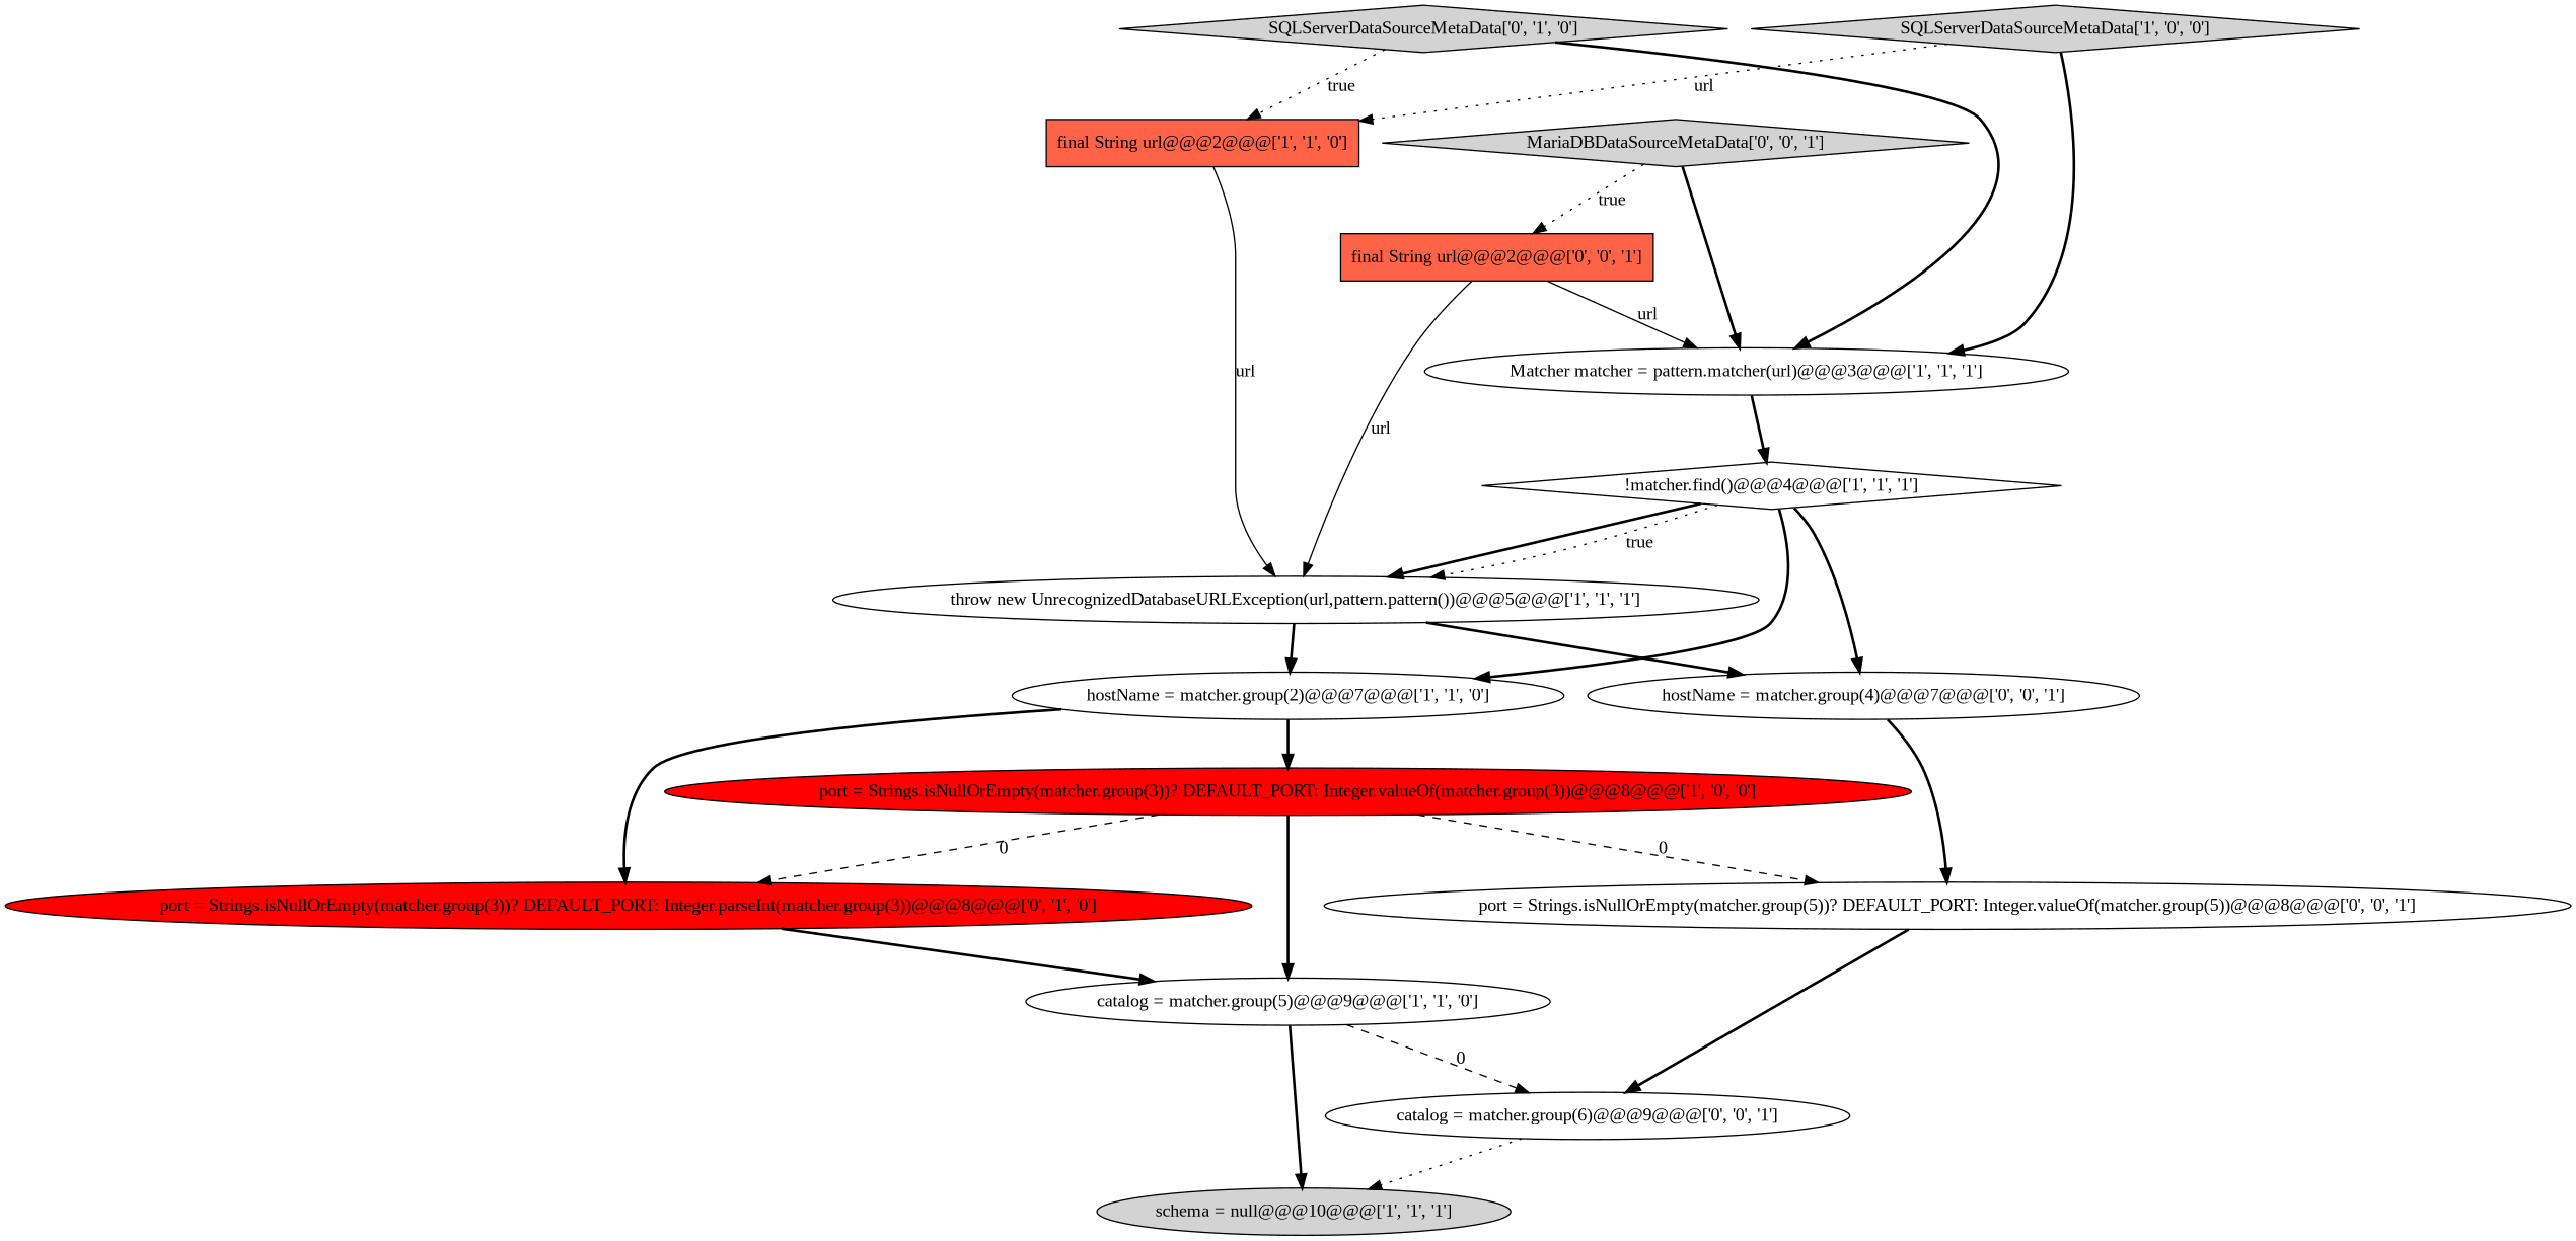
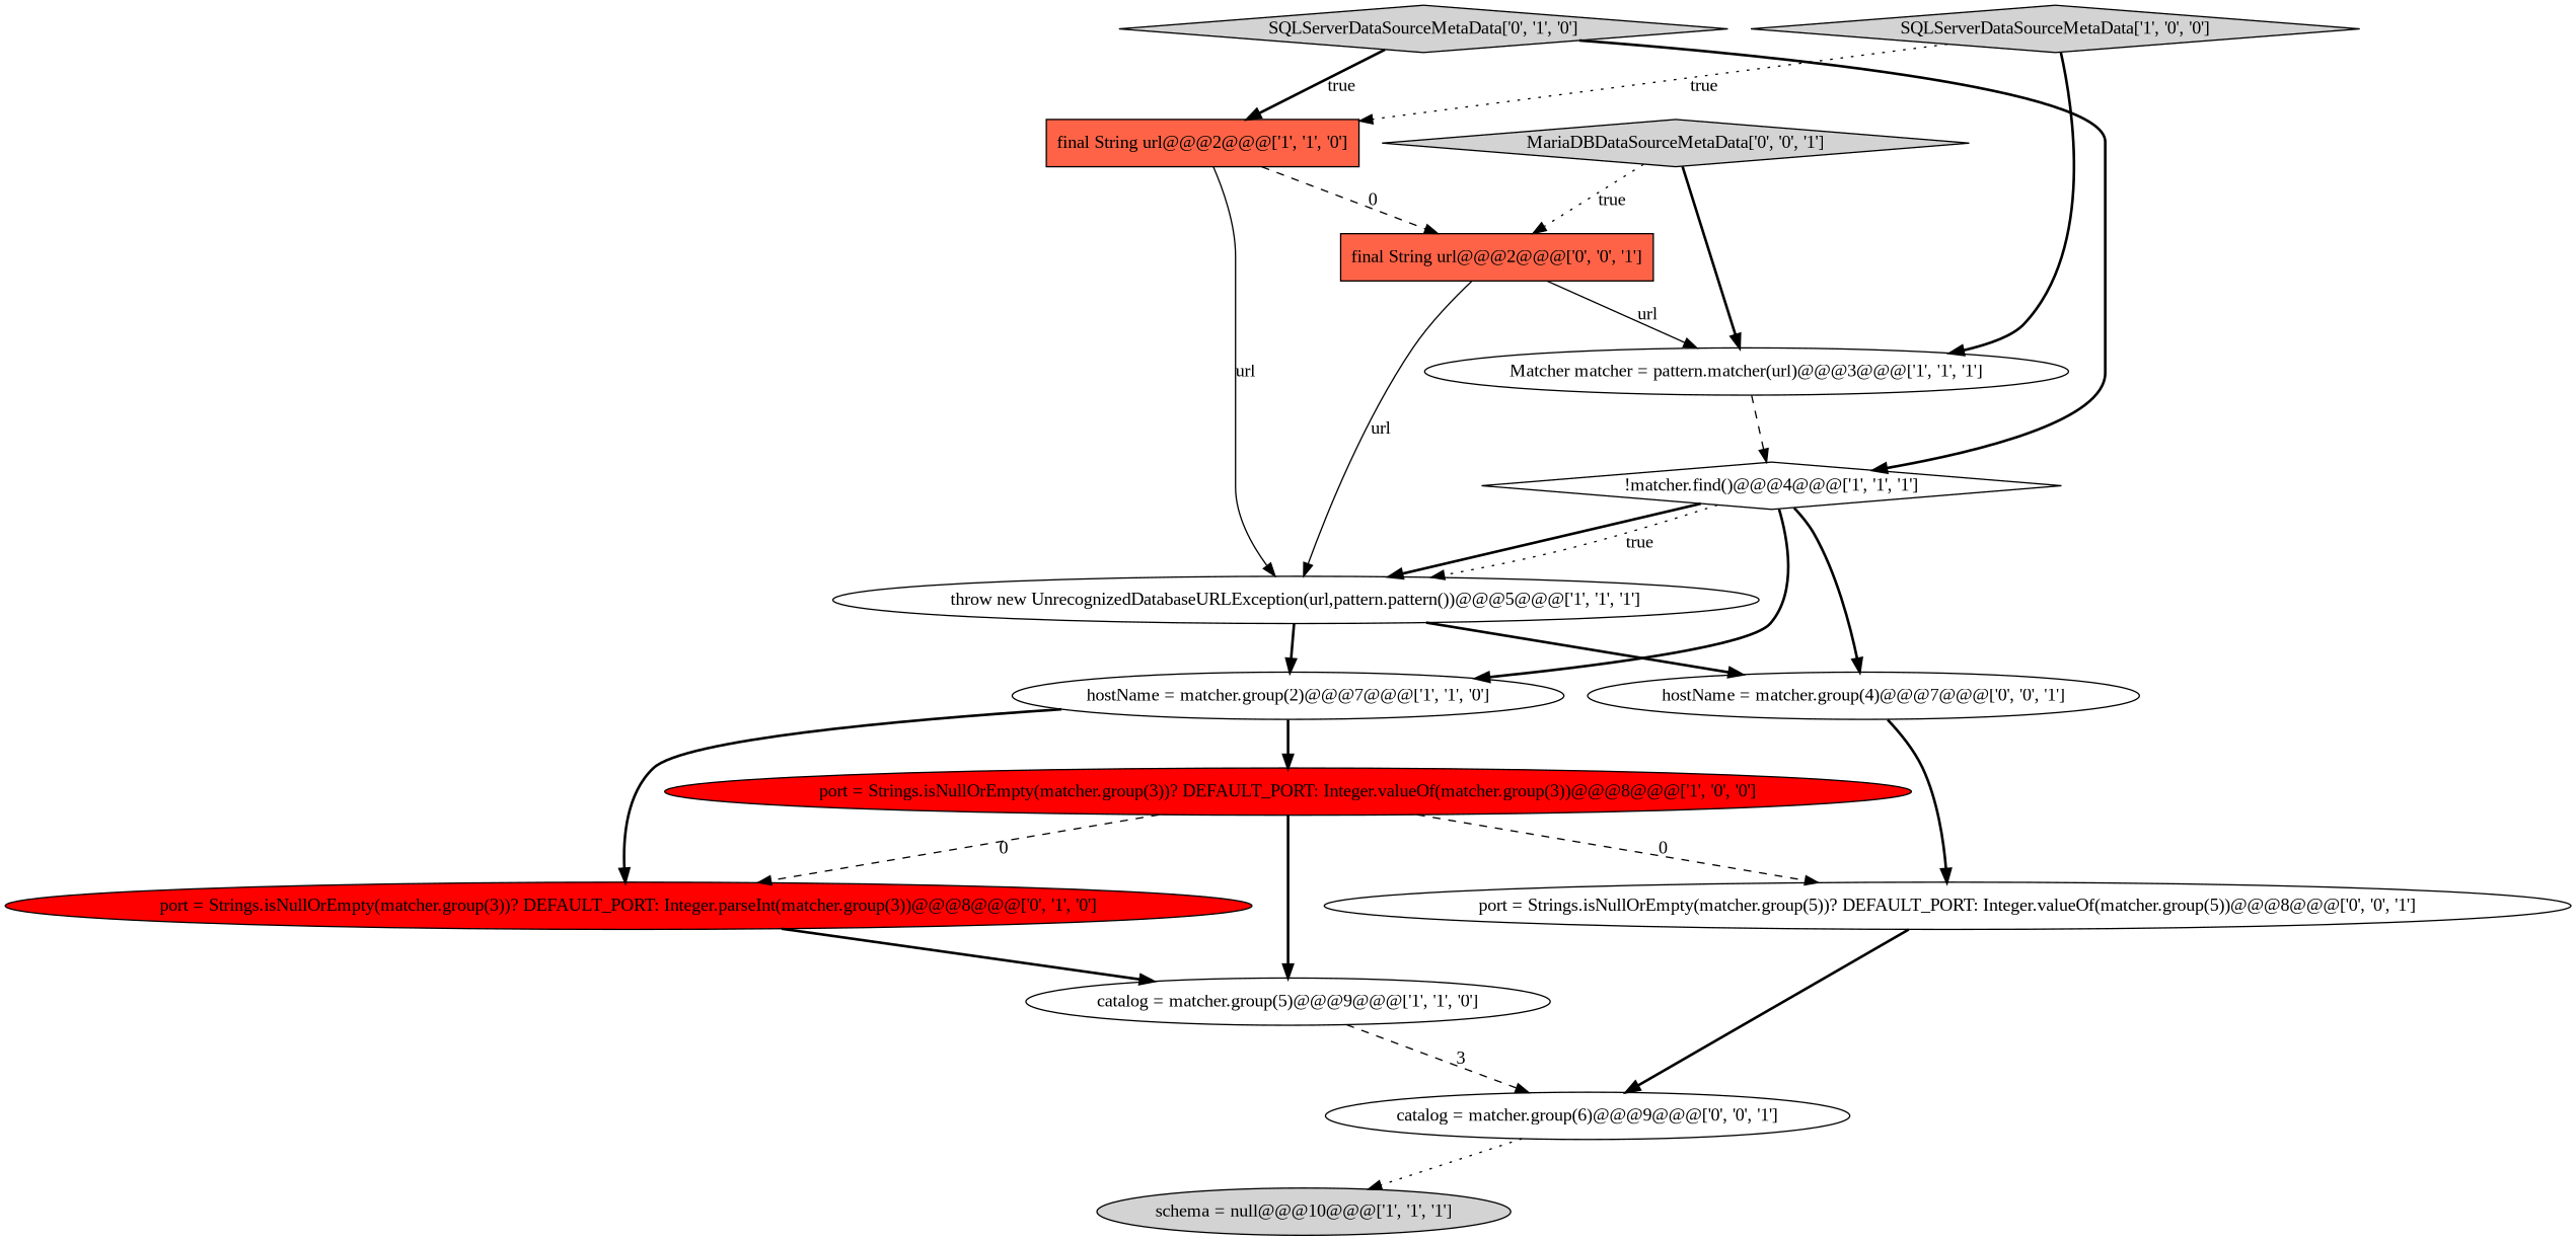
  digraph {
    fontname="Liberation Serif"
    node [fillcolor=white fontname="Liberation Serif" shape=ellipse style=filled]
    edge [fontname="Liberation Serif" style=bold]
    n1 [fillcolor=lightgray label="schema = null@@@10@@@['1', '1', '1']"]
    n2 [fillcolor=tomato label="final String url@@@2@@@['1', '1', '0']" shape=box]
    n3 [label="throw new UnrecognizedDatabaseURLException(url,pattern.pattern())@@@5@@@['1', '1', '1']"]
    n4 [fillcolor=tomato label="final String url@@@2@@@['0', '0', '1']" shape=box]
    n5 [label="hostName = matcher.group(2)@@@7@@@['1', '1', '0']"]
    n6 [label="hostName = matcher.group(4)@@@7@@@['0', '0', '1']"]
    n7 [label="Matcher matcher = pattern.matcher(url)@@@3@@@['1', '1', '1']"]
    n8 [label="!matcher.find()@@@4@@@['1', '1', '1']" shape=diamond]
    n9 [fillcolor=lightgray label="MariaDBDataSourceMetaData['0', '0', '1']" shape=diamond]
    n10 [fillcolor=red label="port = Strings.isNullOrEmpty(matcher.group(3))? DEFAULT_PORT: Integer.parseInt(matcher.group(3))@@@8@@@['0', '1', '0']"]
    n11 [label="catalog = matcher.group(5)@@@9@@@['1', '1', '0']"]
    n12 [label="catalog = matcher.group(6)@@@9@@@['0', '0', '1']"]
    n13 [fillcolor=red label="port = Strings.isNullOrEmpty(matcher.group(3))? DEFAULT_PORT: Integer.valueOf(matcher.group(3))@@@8@@@['1', '0', '0']"]
    n14 [label="port = Strings.isNullOrEmpty(matcher.group(5))? DEFAULT_PORT: Integer.valueOf(matcher.group(5))@@@8@@@['0', '0', '1']"]
    n15 [fillcolor=lightgray label="SQLServerDataSourceMetaData['0', '1', '0']" shape=diamond]
    n16 [fillcolor=lightgray label="SQLServerDataSourceMetaData['1', '0', '0']" shape=diamond]
    n2 -> n3 [label=url style=solid]
+   n2 -> n4 [label=0 style=dashed]
    n3 -> n5
    n3 -> n6
    n4 -> n3 [label=url style=solid]
    n4 -> n7 [label=url style=solid]
    n5 -> n10
    n5 -> n13
    n6 -> n14
-   n7 -> n8
+   n7 -> n8 [style=dashed]
    n8 -> n3
    n8 -> n3 [label=true style=dotted]
    n8 -> n5
    n8 -> n6
    n9 -> n4 [label=true style=dotted]
    n9 -> n7
    n10 -> n11
-   n11 -> n1
-   n11 -> n12 [label=0 style=dashed]
+   n11 -> n12 [label=3 style=dashed]
    n12 -> n1 [style=dotted]
    n13 -> n10 [label=0 style=dashed]
    n13 -> n11
    n13 -> n14 [label=0 style=dashed]
    n14 -> n12
-   n15 -> n2 [label=true style=dotted]
-   n15 -> n7
-   n16 -> n2 [label=url style=dotted]
+   n15 -> n2 [label=true]
+   n15 -> n8
+   n16 -> n2 [label=true style=dotted]
    n16 -> n7
  }
